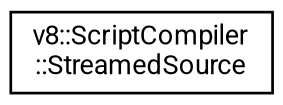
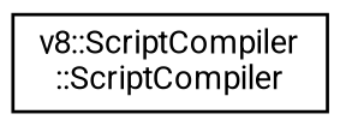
  digraph {
    rankdir=LR
    fontname=Roboto
-   n1 [color=black fillcolor=white fontname=Roboto fontsize=10 height=0.2 label="v8::ScriptCompiler\l::StreamedSource" shape=record style=filled width=0.4]
+   n1 [color=black fillcolor=white fontname=Roboto fontsize=10 height=0.2 label="v8::ScriptCompiler\l::ScriptCompiler" shape=record style=filled width=0.4]
  }
